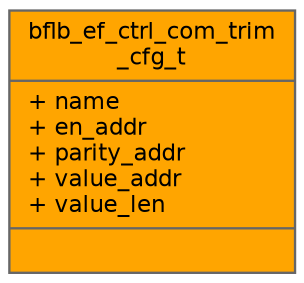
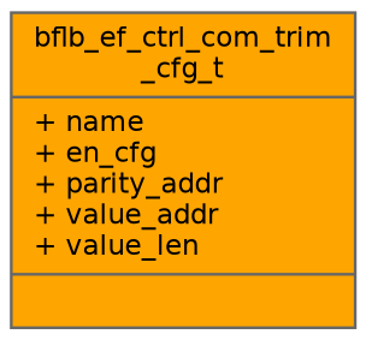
  digraph {
-   n1 [color=gray40 fillcolor=orange fontcolor=black fontname=Helvetica fontsize=10 height=0.2 label="{bflb_ef_ctrl_com_trim\l_cfg_t\n|+ name\l+ en_addr\l+ parity_addr\l+ value_addr\l+ value_len\l|}" shape=record style=filled width=0.4]
+   n1 [color=gray40 fillcolor=orange fontcolor=black fontname=Helvetica fontsize=10 height=0.2 label="{bflb_ef_ctrl_com_trim\l_cfg_t\n|+ name\l+ en_cfg\l+ parity_addr\l+ value_addr\l+ value_len\l|}" shape=record style=filled width=0.4]
  }
